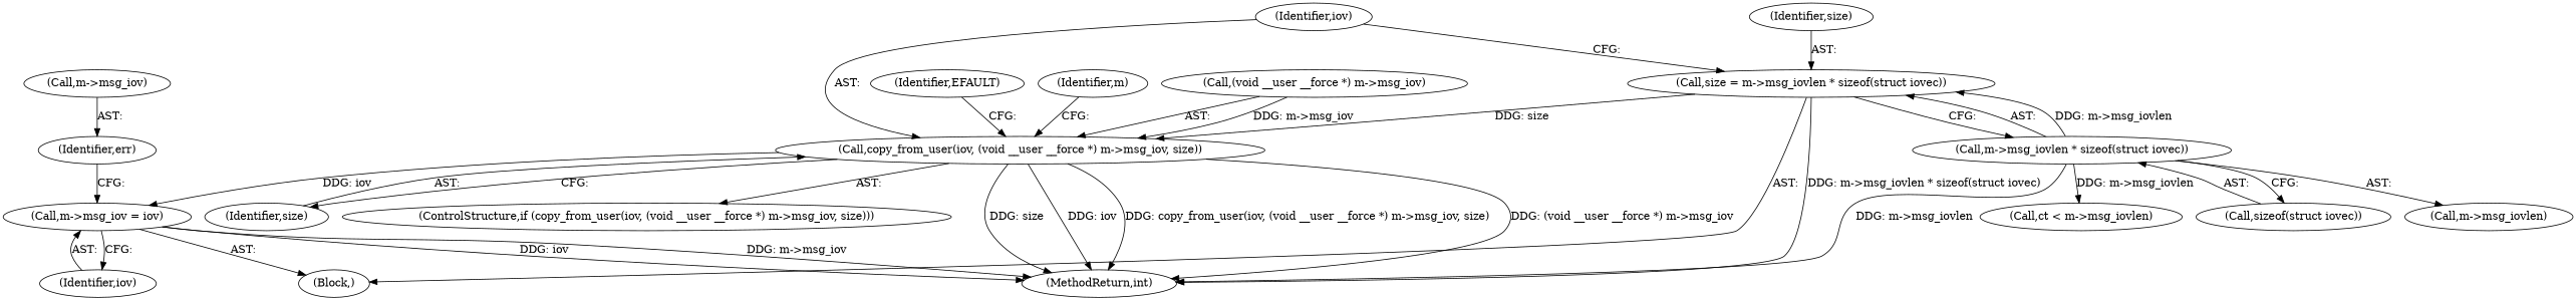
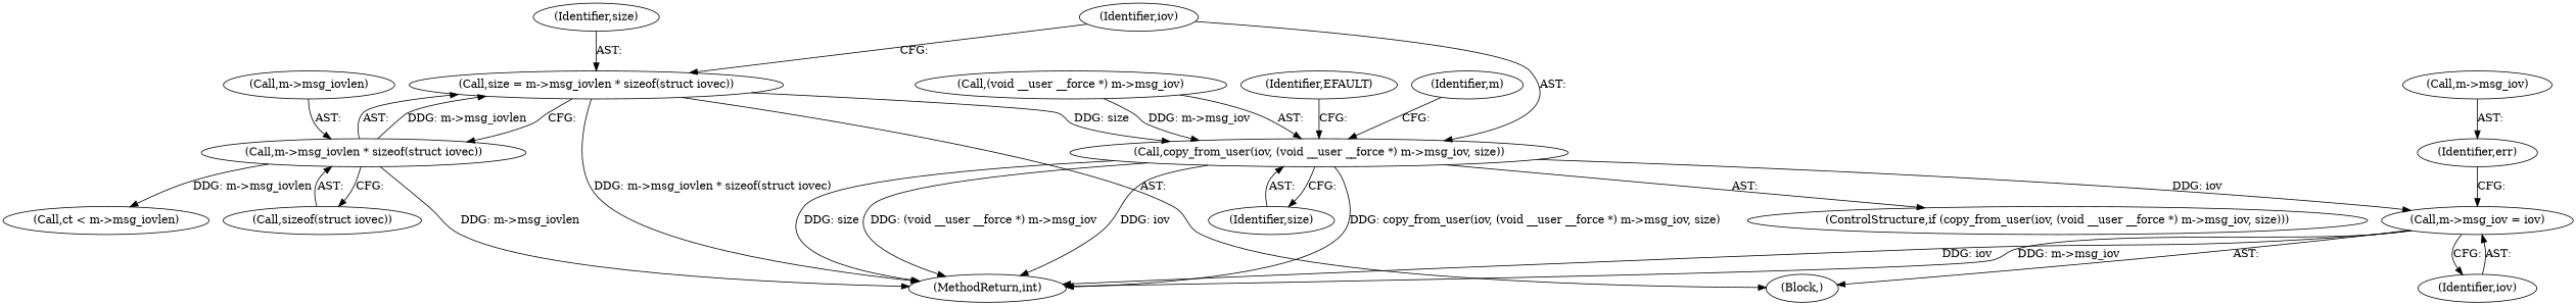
  digraph {
    n1 [label="(Call,size = m->msg_iovlen * sizeof(struct iovec))"]
    n2 [label="(Call,m->msg_iovlen * sizeof(struct iovec))"]
    n3 [label="(Call,copy_from_user(iov, (void __user __force *) m->msg_iov, size))"]
    n4 [label="(MethodReturn,int)"]
    n5 [label="(Block,)"]
    n6 [label="(Call,ct < m->msg_iovlen)"]
    n7 [label="(Call,sizeof(struct iovec))"]
    n8 [label="(Call,m->msg_iov = iov)"]
    n9 [label="(Identifier,size)"]
    n10 [label="(ControlStructure,if (copy_from_user(iov, (void __user __force *) m->msg_iov, size)))"]
    n11 [label="(Identifier,iov)"]
    n12 [label="(Call,m->msg_iovlen)"]
    n13 [label="(Identifier,err)"]
    n14 [label="(Identifier,size)"]
    n15 [label="(Call,(void __user __force *) m->msg_iov)"]
    n16 [label="(Identifier,iov)"]
    n17 [label="(Identifier,EFAULT)"]
    n18 [label="(Identifier,m)"]
    n19 [label="(Call,m->msg_iov)"]
    n1 -> n2 [label="CFG: "]
    n1 -> n3 [label="DDG: size"]
    n1 -> n4 [label="DDG: m->msg_iovlen * sizeof(struct iovec)"]
    n1 -> n5 [label="AST: "]
    n2 -> n1 [label="AST: "]
    n2 -> n1 [label="DDG: m->msg_iovlen"]
    n2 -> n4 [label="DDG: m->msg_iovlen"]
    n2 -> n6 [label="DDG: m->msg_iovlen"]
    n2 -> n7 [label="CFG: "]
    n3 -> n4 [label="DDG: (void __user __force *) m->msg_iov"]
    n3 -> n4 [label="DDG: size"]
    n3 -> n4 [label="DDG: iov"]
    n3 -> n4 [label="DDG: copy_from_user(iov, (void __user __force *) m->msg_iov, size)"]
    n3 -> n8 [label="DDG: iov"]
    n3 -> n9 [label="CFG: "]
    n3 -> n10 [label="AST: "]
    n7 -> n2 [label="AST: "]
    n8 -> n4 [label="DDG: iov"]
    n8 -> n4 [label="DDG: m->msg_iov"]
    n8 -> n5 [label="AST: "]
    n8 -> n11 [label="CFG: "]
    n9 -> n3 [label="AST: "]
    n11 -> n8 [label="AST: "]
-   n2 -> n12 [label="AST: "]
+   n12 -> n2 [label="AST: "]
    n13 -> n8 [label="CFG: "]
    n14 -> n1 [label="AST: "]
    n15 -> n3 [label="AST: "]
    n15 -> n3 [label="DDG: m->msg_iov"]
    n16 -> n1 [label="CFG: "]
    n16 -> n3 [label="AST: "]
    n17 -> n3 [label="CFG: "]
    n18 -> n3 [label="CFG: "]
    n19 -> n13 [label="AST: "]
  }
